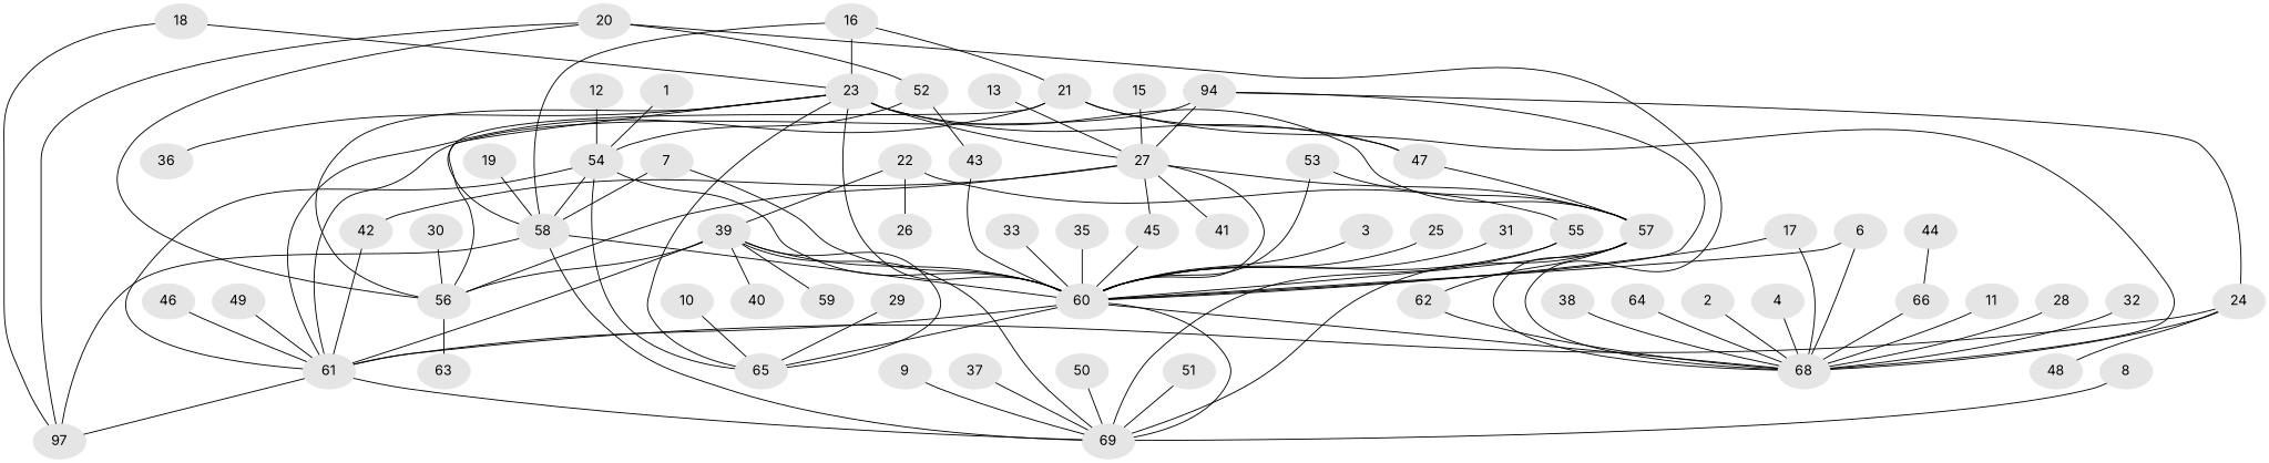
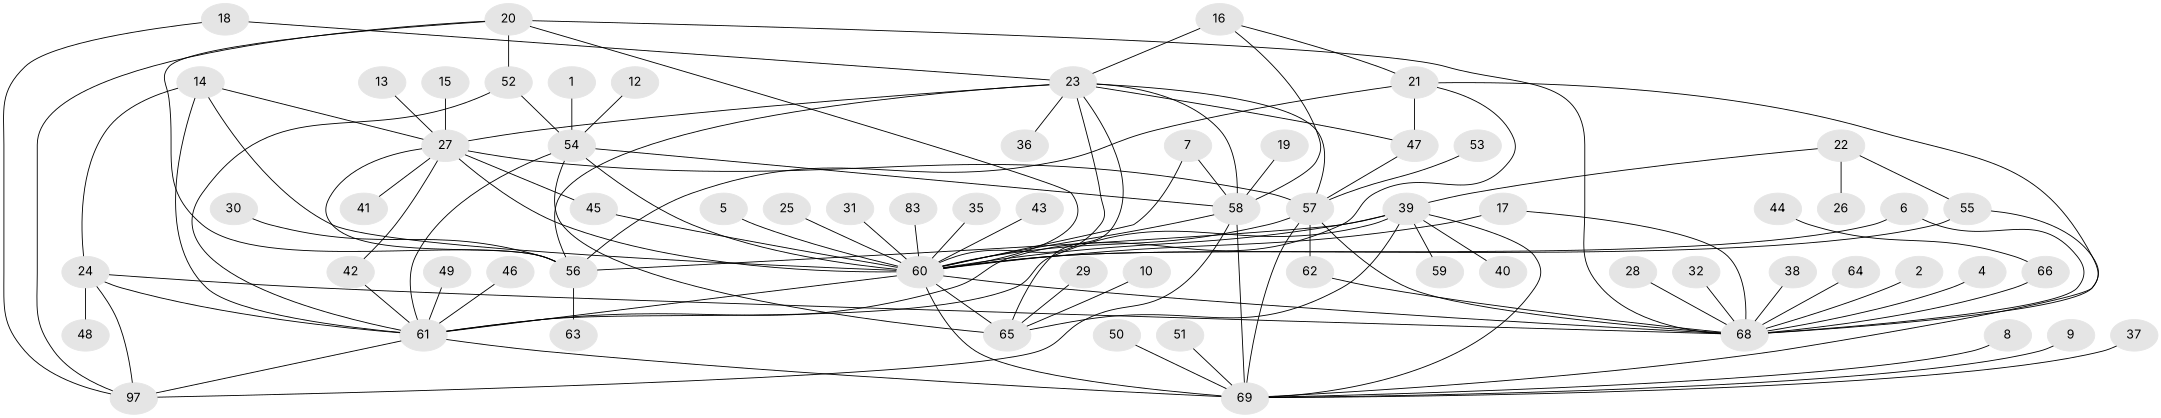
  graph {
    fontname=Inter
    node [color=gray90 fontname=Inter style=filled]
    edge [fontname=Inter weight=1.0]
    1
    54
    60
    58
    65
    61
    2
    68
-   3
+   3 [label=5]
    69
    4
    6
    7
    n14 [label=97]
    8
    9
    10
-   11
    12
    13
    27
    56
    57
    41
    42
    45
-   14 [label=94]
+   14
    24
    48
    15
    16
    21
    23
    47
    36
    17
    18
    19
    20
    52
    63
    22
    26
    39
    55
    40
    59
    62
    25
    28
    29
    30
    31
    32
-   33
+   33 [label=83]
    35
    37
    38
    43
    44
    66
    46
    49
    50
    51
    53
    64
    1 -- 54
    54 -- 60
    54 -- 58
    54 -- 65
    54 -- 61
    60 -- 65
    60 -- 61 [weight=2.0]
    60 -- 68
    60 -- 69 [weight=2.0]
    58 -- 60
    58 -- 69
    58 -- n14
    61 -- 69
    61 -- n14
    2 -- 68
    3 -- 60
    4 -- 68
    6 -- 60
    6 -- 68
    7 -- 60
    7 -- 58
    8 -- 69
    9 -- 69
    10 -- 65
-   11 -- 68
    12 -- 54
    13 -- 27
    27 -- 60 [weight=2.0]
    27 -- 56
    27 -- 57
    27 -- 41
    27 -- 42
    27 -- 45
    56 -- 63
    57 -- 60
    57 -- 68
    57 -- 69
    57 -- 62
    42 -- 61
    45 -- 60
    14 -- 60
    14 -- 61 [weight=2.0]
    14 -- 27
    14 -- 24
    24 -- 61
    24 -- 68
+   24 -- n14
    24 -- 48
    15 -- 27
    16 -- 58
    16 -- 21
    16 -- 23 [weight=2.0]
    21 -- 61
    21 -- 68
    21 -- 56
    21 -- 47
    23 -- 60 [weight=3.0]
    23 -- 58
    23 -- 65
    23 -- 27 [weight=2.0]
    23 -- 56
    23 -- 57
    23 -- 47
    23 -- 36
    47 -- 57
    17 -- 60
    17 -- 68
    18 -- n14
    18 -- 23
    19 -- 58
-   53 -- 60
+   20 -- 60
    20 -- 68
    20 -- n14
    20 -- 56
    20 -- 52
    52 -- 54
-   52 -- 43
+   52 -- 61
    22 -- 26
    22 -- 39
    22 -- 55
    39 -- 60 [weight=2.0]
    39 -- 65
    39 -- 61
    39 -- 69
    39 -- 56
    39 -- 40
    39 -- 59
    55 -- 60
    55 -- 69
    62 -- 68
    25 -- 60
    28 -- 68
    29 -- 65
    30 -- 56
    31 -- 60
    32 -- 68
    33 -- 60
    35 -- 60
    37 -- 69
    38 -- 68
    43 -- 60
    44 -- 66
    66 -- 68
    46 -- 61
    49 -- 61
    50 -- 69
    51 -- 69
    53 -- 57
    64 -- 68
  }
